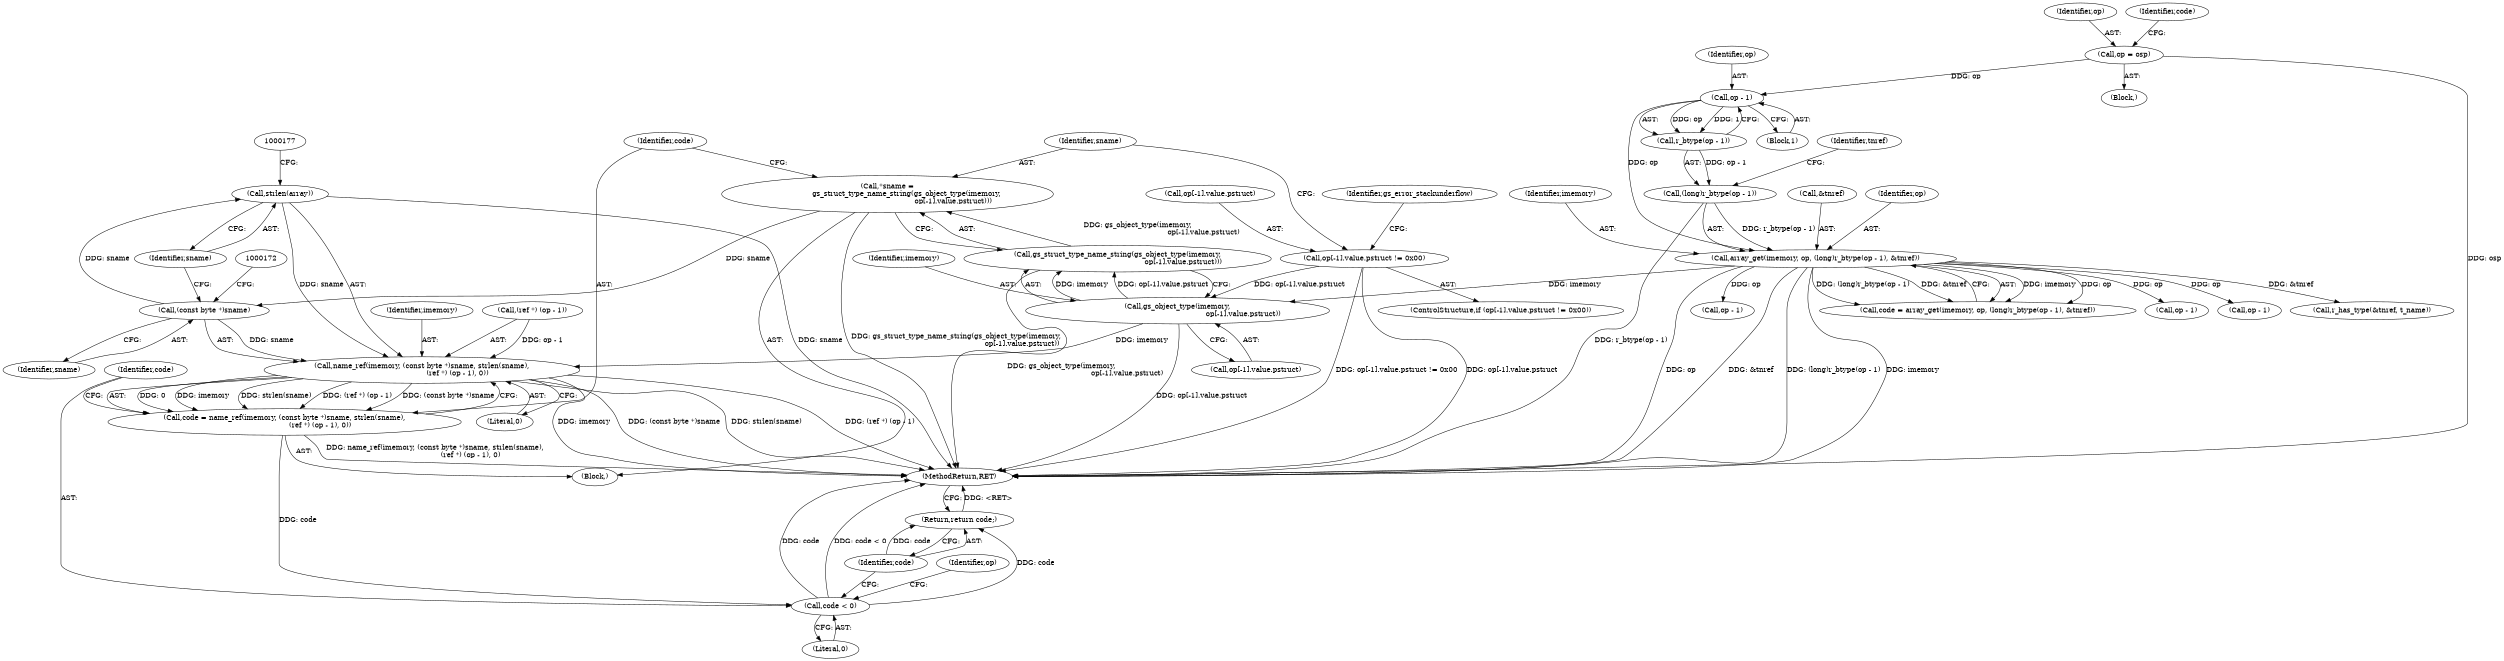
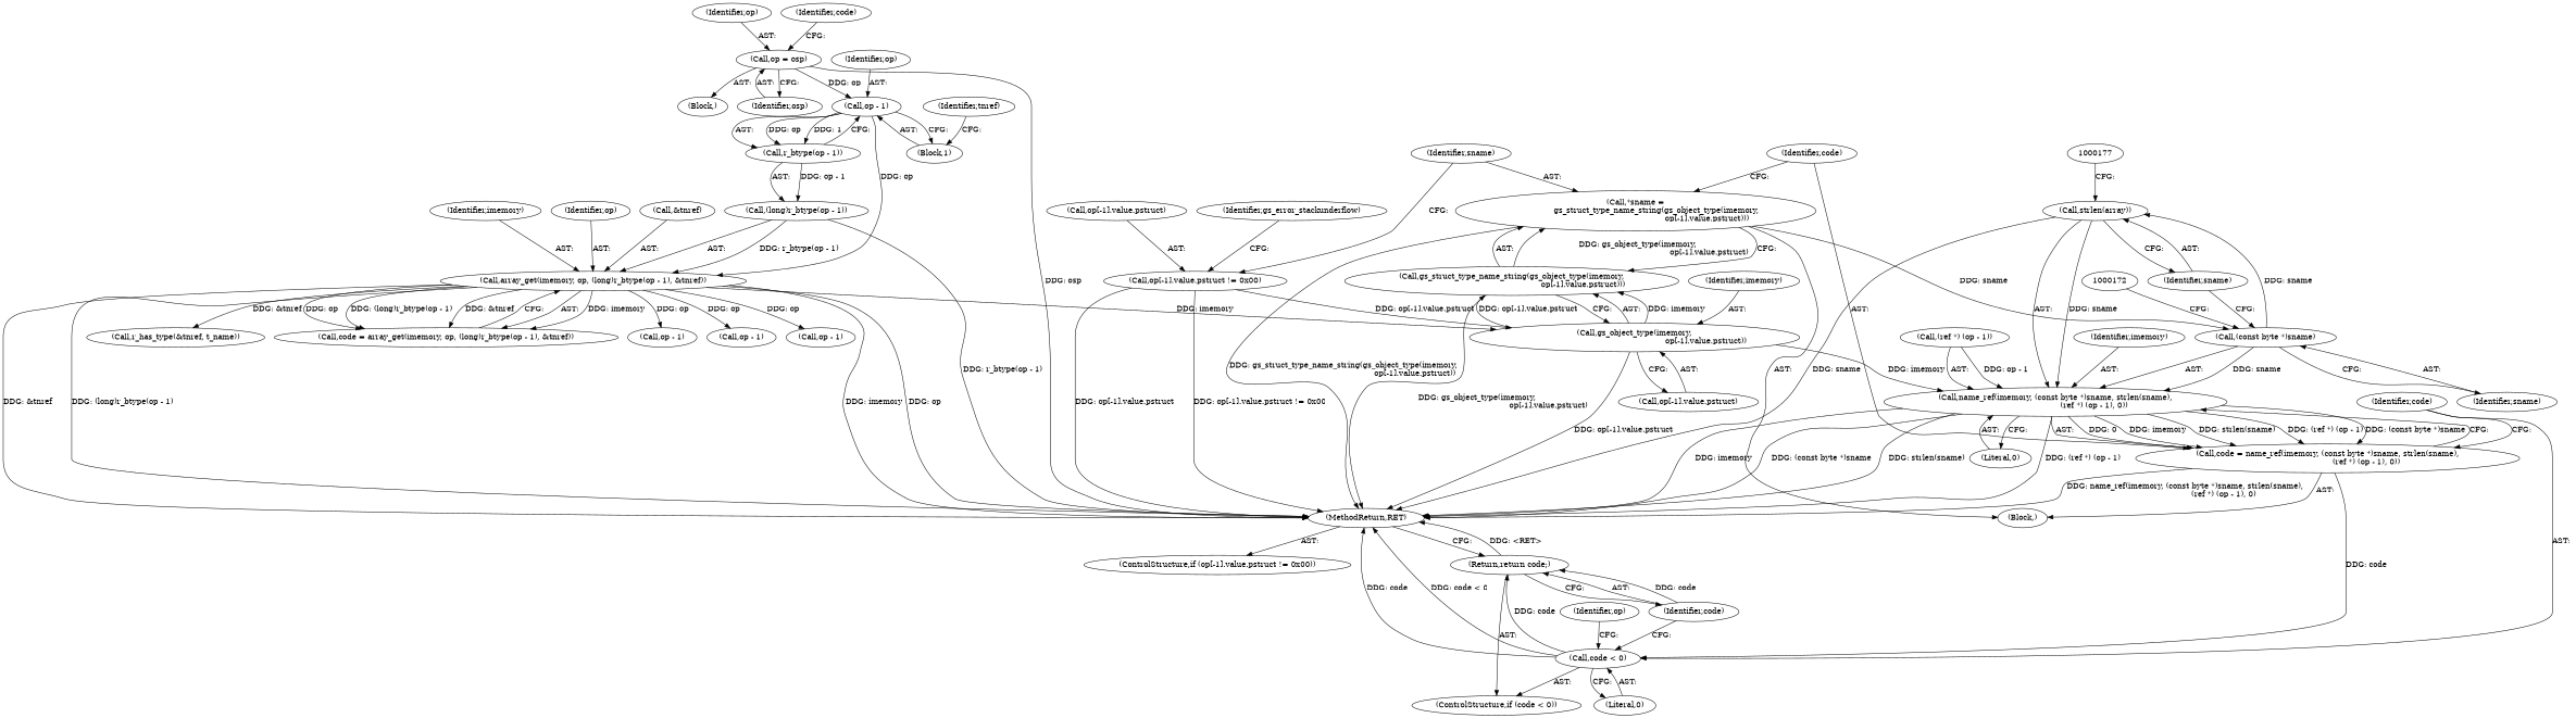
  digraph {
    n1 [label="(Call,strlen(array))"]
    n2 [label="(Call,name_ref(imemory, (const byte *)sname, strlen(sname),\n                                (ref *) (op - 1), 0))"]
    n3 [label="(MethodReturn,RET)"]
    n4 [label="(Identifier,sname)"]
    n5 [label="(Call,code = name_ref(imemory, (const byte *)sname, strlen(sname),\n                                (ref *) (op - 1), 0))"]
    n6 [label="(Literal,0)"]
    n7 [label="(Return,return code;)"]
    n8 [label="(Call,(const byte *)sname)"]
    n9 [label="(Identifier,sname)"]
    n10 [label="(Call,*sname =\n                 gs_struct_type_name_string(gs_object_type(imemory,\n                                                           op[-1].value.pstruct)))"]
    n11 [label="(Call,gs_struct_type_name_string(gs_object_type(imemory,\n                                                           op[-1].value.pstruct)))"]
    n12 [label="(Block,)"]
    n13 [label="(Call,gs_object_type(imemory,\n                                                           op[-1].value.pstruct))"]
    n14 [label="(Call,op[-1].value.pstruct)"]
    n15 [label="(Call,array_get(imemory, op, (long)r_btype(op - 1), &tnref))"]
    n16 [label="(Call,op - 1)"]
    n17 [label="(Call,op - 1)"]
    n18 [label="(Call,r_has_type(&tnref, t_name))"]
    n19 [label="(Call,code = array_get(imemory, op, (long)r_btype(op - 1), &tnref))"]
    n20 [label="(Call,op - 1)"]
    n21 [label="(Call,&tnref)"]
    n22 [label="(Call,op - 1)"]
    n23 [label="(Call,r_btype(op - 1))"]
    n24 [label="(Block,1)"]
    n25 [label="(Call,(long)r_btype(op - 1))"]
    n26 [label="(Call,op = osp)"]
+   n27 [label="(Identifier,osp)"]
    n28 [label="(Block,)"]
    n29 [label="(Call,op[-1].value.pstruct != 0x00)"]
    n30 [label="(ControlStructure,if (op[-1].value.pstruct != 0x00))"]
    n31 [label="(Call,code < 0)"]
    n32 [label="(Literal,0)"]
+   n33 [label="(ControlStructure,if (code < 0))"]
    n34 [label="(Identifier,code)"]
    n35 [label="(Identifier,op)"]
    n36 [label="(Identifier,code)"]
    n37 [label="(Identifier,imemory)"]
    n38 [label="(Identifier,tnref)"]
    n39 [label="(Identifier,imemory)"]
    n40 [label="(Identifier,sname)"]
    n41 [label="(Call,op[-1].value.pstruct)"]
    n42 [label="(Call,(ref *) (op - 1))"]
    n43 [label="(Identifier,gs_error_stackunderflow)"]
    n44 [label="(Identifier,op)"]
    n45 [label="(Identifier,op)"]
    n46 [label="(Identifier,op)"]
    n47 [label="(Identifier,code)"]
    n48 [label="(Identifier,imemory)"]
    n49 [label="(Identifier,code)"]
    1000177
    1000172
    n1 -> n2 [label="AST: "]
    n1 -> n2 [label="DDG: sname"]
    n1 -> n3 [label="DDG: sname"]
    n1 -> n4 [label="CFG: "]
    n2 -> n3 [label="DDG: (ref *) (op - 1)"]
    n2 -> n3 [label="DDG: imemory"]
    n2 -> n3 [label="DDG: (const byte *)sname"]
    n2 -> n3 [label="DDG: strlen(sname)"]
    n2 -> n5 [label="AST: "]
    n2 -> n5 [label="DDG: 0"]
    n2 -> n5 [label="DDG: imemory"]
    n2 -> n5 [label="DDG: strlen(sname)"]
    n2 -> n5 [label="DDG: (ref *) (op - 1)"]
    n2 -> n5 [label="DDG: (const byte *)sname"]
    n2 -> n6 [label="CFG: "]
    n3 -> n7 [label="CFG: "]
    n4 -> n1 [label="AST: "]
    n4 -> n8 [label="CFG: "]
    n5 -> n2 [label="CFG: "]
    n5 -> n3 [label="DDG: name_ref(imemory, (const byte *)sname, strlen(sname),\n                                (ref *) (op - 1), 0)"]
    n5 -> n12 [label="AST: "]
    n5 -> n31 [label="DDG: code"]
    n6 -> n2 [label="AST: "]
    n7 -> n3 [label="DDG: <RET>"]
+   n7 -> n33 [label="AST: "]
    n7 -> n34 [label="CFG: "]
    n8 -> n1 [label="DDG: sname"]
    n8 -> n2 [label="AST: "]
    n8 -> n2 [label="DDG: sname"]
    n8 -> n9 [label="CFG: "]
    n9 -> n8 [label="AST: "]
    n10 -> n3 [label="DDG: gs_struct_type_name_string(gs_object_type(imemory,\n                                                           op[-1].value.pstruct))"]
    n10 -> n8 [label="DDG: sname"]
    n10 -> n11 [label="CFG: "]
    n10 -> n12 [label="AST: "]
    n11 -> n3 [label="DDG: gs_object_type(imemory,\n                                                           op[-1].value.pstruct)"]
    n11 -> n10 [label="AST: "]
    n11 -> n10 [label="DDG: gs_object_type(imemory,\n                                                           op[-1].value.pstruct)"]
    n11 -> n13 [label="CFG: "]
    n13 -> n2 [label="DDG: imemory"]
    n13 -> n3 [label="DDG: op[-1].value.pstruct"]
    n13 -> n11 [label="AST: "]
    n13 -> n11 [label="DDG: imemory"]
    n13 -> n11 [label="DDG: op[-1].value.pstruct"]
    n13 -> n14 [label="CFG: "]
    n14 -> n13 [label="AST: "]
    n15 -> n3 [label="DDG: imemory"]
    n15 -> n3 [label="DDG: op"]
    n15 -> n3 [label="DDG: &tnref"]
    n15 -> n3 [label="DDG: (long)r_btype(op - 1)"]
    n15 -> n13 [label="DDG: imemory"]
    n15 -> n16 [label="DDG: op"]
    n15 -> n17 [label="DDG: op"]
    n15 -> n18 [label="DDG: &tnref"]
    n15 -> n19 [label="AST: "]
    n15 -> n19 [label="DDG: imemory"]
    n15 -> n19 [label="DDG: op"]
    n15 -> n19 [label="DDG: (long)r_btype(op - 1)"]
    n15 -> n19 [label="DDG: &tnref"]
    n15 -> n20 [label="DDG: op"]
    n19 -> n15 [label="CFG: "]
    n21 -> n15 [label="AST: "]
    n22 -> n15 [label="DDG: op"]
    n22 -> n23 [label="AST: "]
    n22 -> n23 [label="DDG: op"]
    n22 -> n23 [label="DDG: 1"]
    n22 -> n24 [label="CFG: "]
    n23 -> n22 [label="CFG: "]
    n23 -> n25 [label="AST: "]
    n23 -> n25 [label="DDG: op - 1"]
    n24 -> n22 [label="AST: "]
    n25 -> n3 [label="DDG: r_btype(op - 1)"]
    n25 -> n15 [label="AST: "]
    n25 -> n15 [label="DDG: r_btype(op - 1)"]
    n26 -> n3 [label="DDG: osp"]
    n26 -> n22 [label="DDG: op"]
+   n26 -> n27 [label="CFG: "]
    n26 -> n28 [label="AST: "]
+   n27 -> n26 [label="AST: "]
    n29 -> n3 [label="DDG: op[-1].value.pstruct"]
    n29 -> n3 [label="DDG: op[-1].value.pstruct != 0x00"]
    n29 -> n13 [label="DDG: op[-1].value.pstruct"]
-   n29 -> n30 [label="AST: "]
+   n3 -> n30 [label="AST: "]
    n31 -> n3 [label="DDG: code"]
    n31 -> n3 [label="DDG: code < 0"]
    n31 -> n7 [label="DDG: code"]
    n31 -> n32 [label="CFG: "]
+   n31 -> n33 [label="AST: "]
    n32 -> n31 [label="AST: "]
    n34 -> n7 [label="AST: "]
    n34 -> n7 [label="DDG: code"]
    n34 -> n31 [label="CFG: "]
    n35 -> n31 [label="CFG: "]
    n36 -> n5 [label="AST: "]
    n36 -> n10 [label="CFG: "]
    n37 -> n2 [label="AST: "]
-   n38 -> n25 [label="CFG: "]
+   n38 -> n24 [label="CFG: "]
    n39 -> n13 [label="AST: "]
    n40 -> n10 [label="AST: "]
    n40 -> n29 [label="CFG: "]
    n41 -> n29 [label="AST: "]
    n42 -> n2 [label="AST: "]
    n42 -> n2 [label="DDG: op - 1"]
    n43 -> n29 [label="CFG: "]
    n44 -> n15 [label="AST: "]
    n45 -> n26 [label="AST: "]
    n46 -> n22 [label="AST: "]
    n47 -> n26 [label="CFG: "]
    n48 -> n15 [label="AST: "]
    n49 -> n5 [label="CFG: "]
    n49 -> n31 [label="AST: "]
    1000177 -> n1 [label="CFG: "]
    1000172 -> n8 [label="CFG: "]
  }
